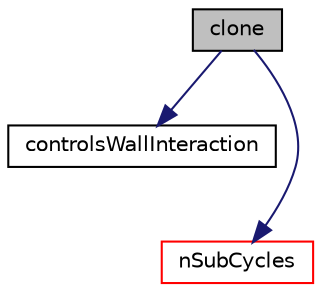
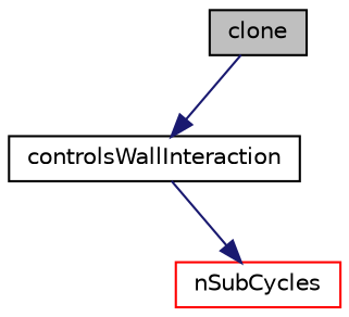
  digraph {
    rankdir=TB
    node [color=black fontname=Helvetica fontsize=10 shape=record]
    edge [color=midnightblue fontname=Helvetica fontsize=10 labelfontname=Helvetica labelfontsize=10 style=solid]
    n1 [fillcolor=grey75 fontcolor=black height=0.2 label=clone style=filled width=0.4]
    n2 [height=0.2 label=controlsWallInteraction width=0.4]
    n3 [color=red height=0.2 label=nSubCycles width=0.4]
    n1 -> n2
-   n1 -> n3
+   n2 -> n3
  }
